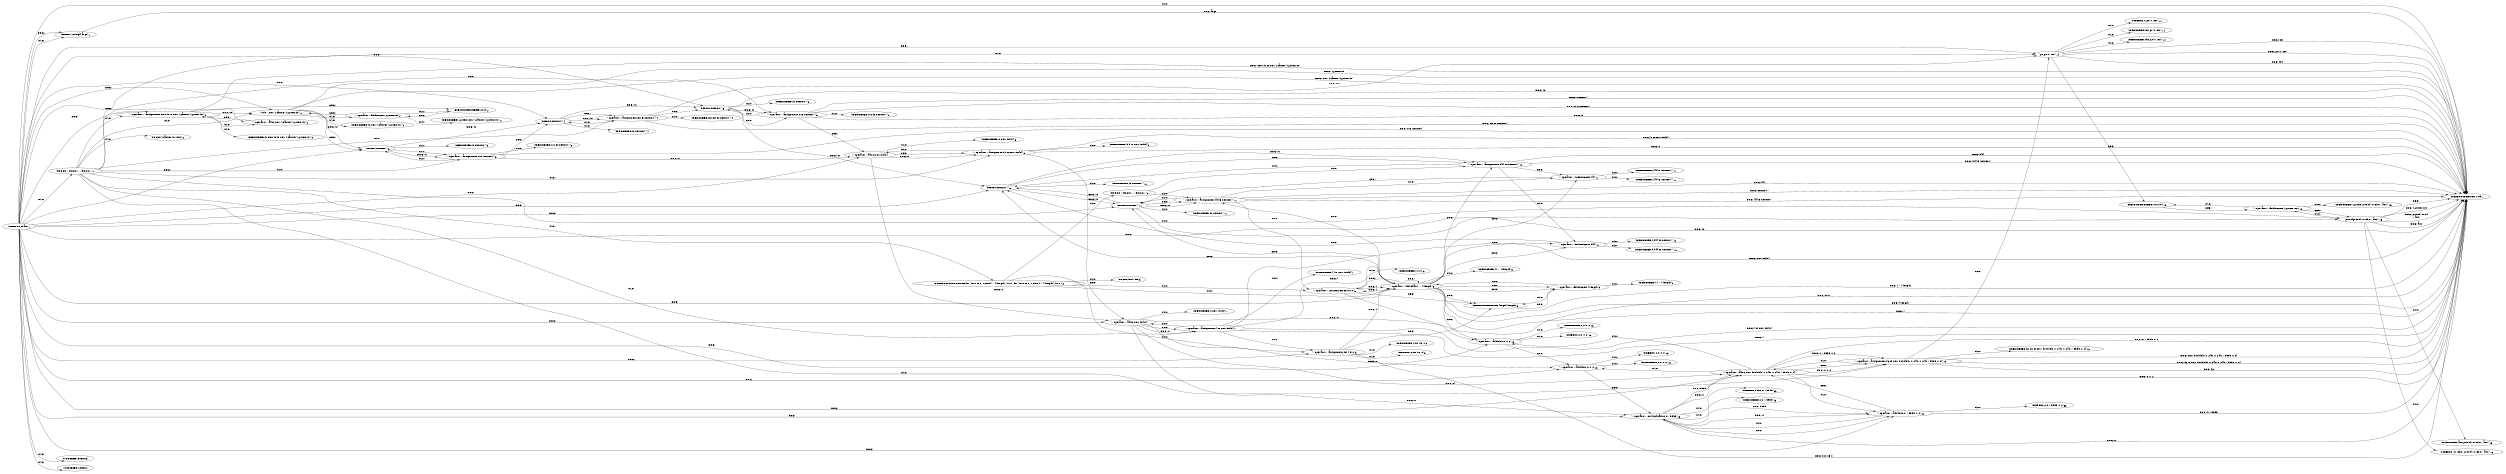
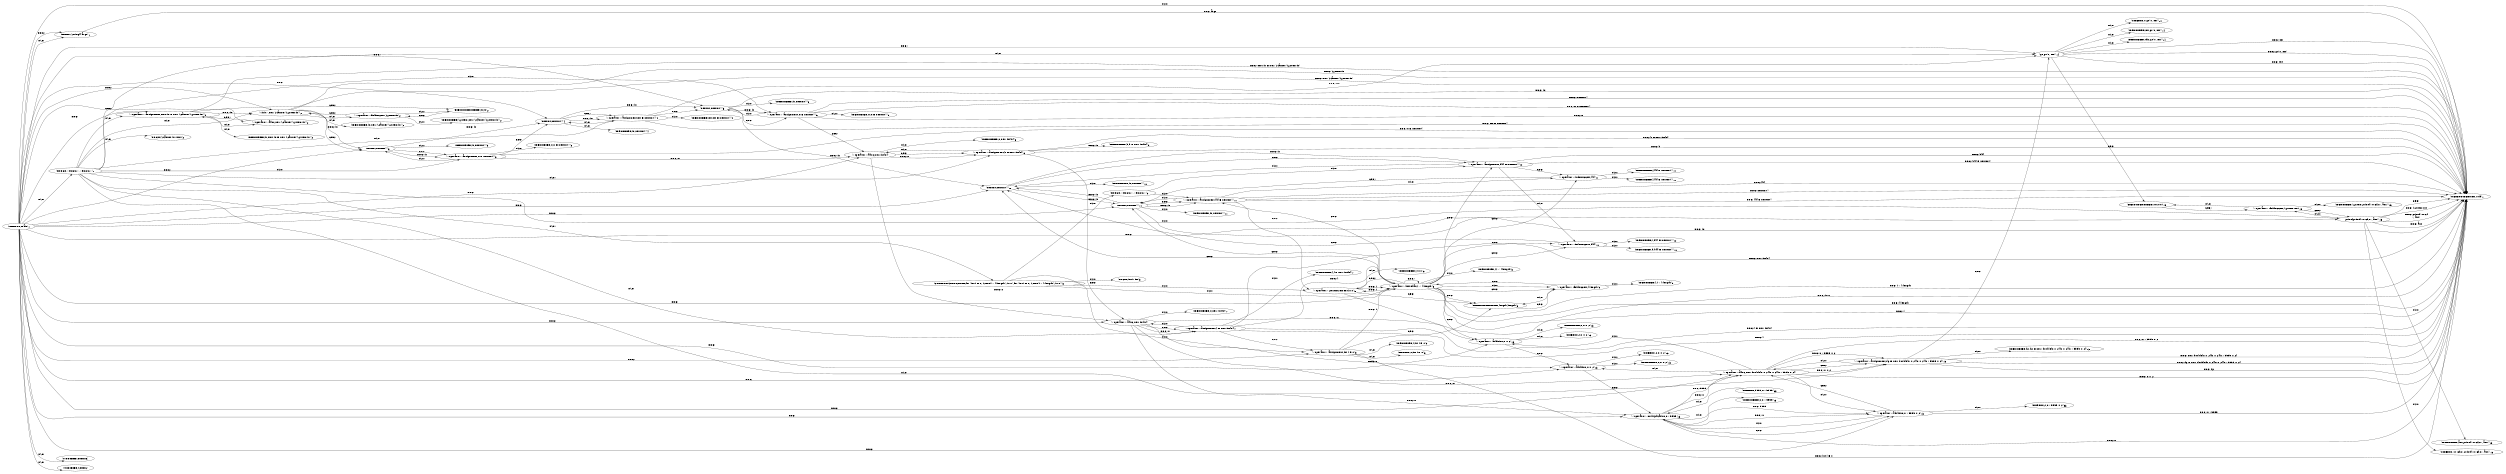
  digraph {
    fontname="DejaVu Serif"
    rankdir=LR
    node [fontname="DejaVu Serif"]
    edge [fontname="DejaVu Serif"]
    n1 [label=<(METHOD,main)<SUB>1</SUB>>]
    n2 [label=<(PARAM,String[] args)<SUB>1</SUB>>]
    n3 [label=<(BLOCK,&lt;empty&gt;,&lt;empty&gt;)<SUB>1</SUB>>]
    n4 [label=<(&lt;operator&gt;.assignment,ANY in = new Scanner(System.in))<SUB>2</SUB>>]
    n5 [label=<(&lt;operator&gt;.alloc,new Scanner(System.in))<SUB>2</SUB>>]
    n6 [label=<(&lt;init&gt;,new Scanner(System.in))<SUB>2</SUB>>]
    n7 [label=<(nextInt,nextInt())<SUB>3</SUB>>]
    n8 [label=<(nextInt,nextInt())<SUB>4</SUB>>]
    n9 [label=<(nextInt,nextInt())<SUB>5</SUB>>]
    n10 [label=<(&lt;operator&gt;.alloc,new int[n])>]
    n11 [label=<(&lt;operator&gt;.alloc,new int[n])>]
    n12 [label=<(&lt;operator&gt;.assignment,int i = 0)<SUB>9</SUB>>]
    n13 [label=<(&lt;operator&gt;.lessThan,i &lt; l.length)<SUB>9</SUB>>]
    n14 [label=<(nextInt,nextInt())<SUB>10</SUB>>]
    n15 [label=<(nextInt,nextInt())<SUB>11</SUB>>]
    n16 [label=<(&lt;operator&gt;.alloc,new double[n + 2][n + 2][n * 9999 + 2])>]
    n17 [label=<(&lt;operator&gt;.addition,n + 2)<SUB>13</SUB>>]
    n18 [label=<(&lt;operator&gt;.addition,n + 2)<SUB>13</SUB>>]
    n19 [label=<(&lt;operator&gt;.addition,n * 9999 + 2)<SUB>13</SUB>>]
    n20 [label=<(&lt;operator&gt;.multiplication,n * 9999)<SUB>13</SUB>>]
    n21 [label=<(go,go(0, KA))<SUB>14</SUB>>]
    n22 [label=<(printf,printf(&quot;%.6f\n&quot;, ans))<SUB>15</SUB>>]
    n23 [label=<(MODIFIER,PUBLIC)>]
    n24 [label=<(MODIFIER,STATIC)>]
    n25 [label=<(METHOD_RETURN,void)<SUB>1</SUB>>]
    n26 [label=<(LOCAL,Scanner in: ANY)<SUB>2</SUB>>]
    n27 [label=<(&lt;operator&gt;.assignment,n = nextInt())<SUB>3</SUB>>]
    n28 [label=<(&lt;operator&gt;.assignment,KA = nextInt())<SUB>4</SUB>>]
    n29 [label=<(&lt;operator&gt;.assignment,A = nextInt())<SUB>5</SUB>>]
    n30 [label=<(&lt;operator&gt;.assignment,b = new int[n])<SUB>6</SUB>>]
    n31 [label=<(&lt;operator&gt;.assignment,l = new int[n])<SUB>7</SUB>>]
    n32 [label=<(CONTROL_STRUCTURE,for (int i = 0; Some(i &lt; l.length); i++),for (int i = 0; Some(i &lt; l.length); i++))<SUB>9</SUB>>]
    n33 [label=<(&lt;operator&gt;.assignment,dp = new double[n + 2][n + 2][n * 9999 + 2])<SUB>13</SUB>>]
    n34 [label=<(IDENTIFIER,in,ANY in = new Scanner(System.in))<SUB>2</SUB>>]
    n35 [label=<(FIELD_IDENTIFIER,in,in)<SUB>2</SUB>>]
    n36 [label=<(IDENTIFIER,in,new Scanner(System.in))<SUB>2</SUB>>]
    n37 [label=<(&lt;operator&gt;.fieldAccess,System.in)<SUB>2</SUB>>]
    n38 [label=<(IDENTIFIER,in,nextInt())<SUB>3</SUB>>]
    n39 [label=<(IDENTIFIER,in,nextInt())<SUB>4</SUB>>]
    n40 [label=<(IDENTIFIER,in,nextInt())<SUB>5</SUB>>]
    n41 [label=<(IDENTIFIER,n,new int[n])<SUB>6</SUB>>]
    n42 [label=<(IDENTIFIER,n,new int[n])<SUB>7</SUB>>]
    n43 [label=<(IDENTIFIER,i,int i = 0)<SUB>9</SUB>>]
    n44 [label=<(LITERAL,0,int i = 0)<SUB>9</SUB>>]
    n45 [label=<(FIELD_IDENTIFIER,length,length)<SUB>9</SUB>>]
    n46 [label=<(&lt;operator&gt;.postIncrement,i++)<SUB>9</SUB>>]
    n47 [label=<(IDENTIFIER,i,i &lt; l.length)<SUB>9</SUB>>]
    n48 [label=<(&lt;operator&gt;.fieldAccess,l.length)<SUB>9</SUB>>]
    n49 [label=<(&lt;operator&gt;.assignment,b[i] = nextInt())<SUB>10</SUB>>]
    n50 [label=<(&lt;operator&gt;.indexAccess,b[i])<SUB>10</SUB>>]
    n51 [label=<(&lt;operator&gt;.assignment,l[i] = nextInt())<SUB>11</SUB>>]
    n52 [label=<(&lt;operator&gt;.indexAccess,l[i])<SUB>11</SUB>>]
    n53 [label=<(IDENTIFIER,i,i++)<SUB>9</SUB>>]
    n54 [label=<(IDENTIFIER,in,nextInt())<SUB>10</SUB>>]
    n55 [label=<(IDENTIFIER,in,nextInt())<SUB>11</SUB>>]
    n56 [label=<(IDENTIFIER,n,n + 2)<SUB>13</SUB>>]
    n57 [label=<(LITERAL,2,n + 2)<SUB>13</SUB>>]
    n58 [label=<(IDENTIFIER,n,n + 2)<SUB>13</SUB>>]
    n59 [label=<(LITERAL,2,n + 2)<SUB>13</SUB>>]
    n60 [label=<(LITERAL,2,n * 9999 + 2)<SUB>93</SUB>>]
    n61 [label=<(IDENTIFIER,n,n * 9999)<SUB>13</SUB>>]
    n62 [label=<(LITERAL,9999,n * 9999)<SUB>63</SUB>>]
    n63 [label=<(IDENTIFIER,this,go(0, KA))<SUB>14</SUB>>]
    n64 [label=<(LITERAL,0,go(0, KA))<SUB>14</SUB>>]
    n65 [label=<(IDENTIFIER,KA,go(0, KA))<SUB>14</SUB>>]
    n66 [label=<(FIELD_IDENTIFIER,out,out)<SUB>15</SUB>>]
    n67 [label=<(&lt;operator&gt;.fieldAccess,System.out)<SUB>15</SUB>>]
    n68 [label=<(LITERAL,&quot;%.6f\n&quot;,printf(&quot;%.6f\n&quot;, ans))<SUB>15</SUB>>]
    n69 [label=<(IDENTIFIER,ans,printf(&quot;%.6f\n&quot;, ans))<SUB>15</SUB>>]
    n70 [label=<(IDENTIFIER,n,n = nextInt())<SUB>3</SUB>>]
    n71 [label=<(IDENTIFIER,KA,KA = nextInt())<SUB>4</SUB>>]
    n72 [label=<(IDENTIFIER,A,A = nextInt())<SUB>5</SUB>>]
    n73 [label=<(IDENTIFIER,b,b = new int[n])<SUB>6</SUB>>]
    n74 [label=<(IDENTIFIER,l,l = new int[n])<SUB>7</SUB>>]
    n75 [label=<(LOCAL,int i: int)<SUB>9</SUB>>]
    n76 [label=<(BLOCK,&lt;empty&gt;,&lt;empty&gt;)<SUB>9</SUB>>]
    n77 [label=<(IDENTIFIER,dp,dp = new double[n + 2][n + 2][n * 9999 + 2])<SUB>13</SUB>>]
    n78 [label=<(IDENTIFIER,System,new Scanner(System.in))<SUB>2</SUB>>]
    n79 [label=<(IDENTIFIER,l,i &lt; l.length)<SUB>9</SUB>>]
    n80 [label=<(IDENTIFIER,b,b[i] = nextInt())<SUB>10</SUB>>]
    n81 [label=<(IDENTIFIER,i,b[i] = nextInt())<SUB>10</SUB>>]
    n82 [label=<(IDENTIFIER,l,l[i] = nextInt())<SUB>11</SUB>>]
    n83 [label=<(IDENTIFIER,i,l[i] = nextInt())<SUB>11</SUB>>]
    n84 [label=<(IDENTIFIER,System,printf(&quot;%.6f\n&quot;, ans))<SUB>15</SUB>>]
    n1 -> n2 [label="AST: "]
    n1 -> n2 [label="DDG: "]
    n1 -> n3 [label="AST: "]
    n1 -> n4 [label="DDG: "]
    n1 -> n5 [label="CFG: "]
    n1 -> n6 [label="DDG: "]
    n1 -> n7 [label="DDG: "]
    n1 -> n8 [label="DDG: "]
    n1 -> n9 [label="DDG: "]
    n1 -> n10 [label="DDG: "]
    n1 -> n11 [label="DDG: "]
    n1 -> n12 [label="DDG: "]
    n1 -> n13 [label="DDG: "]
    n1 -> n14 [label="DDG: "]
    n1 -> n15 [label="DDG: "]
    n1 -> n16 [label="DDG: "]
    n1 -> n17 [label="DDG: "]
    n1 -> n18 [label="DDG: "]
    n1 -> n19 [label="DDG: "]
    n1 -> n20 [label="DDG: "]
    n1 -> n21 [label="DDG: "]
    n1 -> n22 [label="DDG: "]
    n1 -> n23 [label="AST: "]
    n1 -> n24 [label="AST: "]
    n1 -> n25 [label="AST: "]
    n2 -> n25 [label="DDG: args"]
    n3 -> n4 [label="AST: "]
    n3 -> n6 [label="AST: "]
    n3 -> n21 [label="AST: "]
    n3 -> n22 [label="AST: "]
    n3 -> n26 [label="AST: "]
    n3 -> n27 [label="AST: "]
    n3 -> n28 [label="AST: "]
    n3 -> n29 [label="AST: "]
    n3 -> n30 [label="AST: "]
    n3 -> n31 [label="AST: "]
    n3 -> n32 [label="AST: "]
    n3 -> n33 [label="AST: "]
    n4 -> n5 [label="AST: "]
    n4 -> n6 [label="DDG: in"]
    n4 -> n25 [label="DDG: ANY in = new Scanner(System.in)"]
    n4 -> n34 [label="AST: "]
    n4 -> n35 [label="CFG: "]
    n5 -> n4 [label="CFG: "]
    n6 -> n7 [label="CFG: "]
    n6 -> n7 [label="DDG: in"]
    n6 -> n25 [label="DDG: System.in"]
    n6 -> n25 [label="DDG: new Scanner(System.in)"]
    n6 -> n36 [label="AST: "]
    n6 -> n37 [label="AST: "]
    n7 -> n8 [label="DDG: in"]
    n7 -> n27 [label="CFG: "]
    n7 -> n27 [label="DDG: in"]
    n7 -> n38 [label="AST: "]
    n8 -> n9 [label="DDG: in"]
    n8 -> n28 [label="CFG: "]
    n8 -> n28 [label="DDG: in"]
    n8 -> n39 [label="AST: "]
    n9 -> n14 [label="DDG: in"]
    n9 -> n25 [label="DDG: in"]
    n9 -> n29 [label="CFG: "]
    n9 -> n29 [label="DDG: in"]
    n9 -> n40 [label="AST: "]
    n10 -> n11 [label="DDG: n"]
    n10 -> n30 [label="CFG: "]
    n10 -> n30 [label="DDG: n"]
    n10 -> n41 [label="AST: "]
    n11 -> n16 [label="DDG: n"]
    n11 -> n17 [label="DDG: n"]
    n11 -> n18 [label="DDG: n"]
    n11 -> n20 [label="DDG: n"]
    n11 -> n31 [label="CFG: "]
    n11 -> n31 [label="DDG: n"]
    n11 -> n42 [label="AST: "]
    n12 -> n13 [label="DDG: i"]
    n12 -> n25 [label="DDG: int i = 0"]
    n12 -> n43 [label="AST: "]
    n12 -> n44 [label="AST: "]
    n12 -> n45 [label="CFG: "]
    n13 -> n13 [label="CDG: "]
    n13 -> n14 [label="CDG: "]
    n13 -> n15 [label="CDG: "]
    n13 -> n17 [label="CFG: "]
    n13 -> n25 [label="DDG: i"]
    n13 -> n25 [label="DDG: l.length"]
    n13 -> n25 [label="DDG: i &lt; l.length"]
    n13 -> n45 [label="CDG: "]
    n13 -> n46 [label="DDG: i"]
    n13 -> n46 [label="CDG: "]
    n13 -> n47 [label="AST: "]
    n13 -> n48 [label="AST: "]
    n13 -> n48 [label="CDG: "]
    n13 -> n49 [label="CDG: "]
    n13 -> n50 [label="CFG: "]
    n13 -> n50 [label="CDG: "]
    n13 -> n51 [label="CDG: "]
    n13 -> n52 [label="CDG: "]
    n14 -> n15 [label="DDG: in"]
    n14 -> n49 [label="CFG: "]
    n14 -> n49 [label="DDG: in"]
    n14 -> n54 [label="AST: "]
    n15 -> n14 [label="DDG: in"]
    n15 -> n25 [label="DDG: in"]
    n15 -> n51 [label="CFG: "]
    n15 -> n51 [label="DDG: in"]
    n15 -> n55 [label="AST: "]
    n16 -> n17 [label="AST: "]
    n16 -> n18 [label="AST: "]
    n16 -> n19 [label="AST: "]
    n16 -> n25 [label="DDG: n + 2"]
    n16 -> n25 [label="DDG: n * 9999 + 2"]
    n16 -> n33 [label="CFG: "]
    n16 -> n33 [label="DDG: n + 2"]
    n16 -> n33 [label="DDG: n * 9999 + 2"]
    n17 -> n18 [label="CFG: "]
    n17 -> n56 [label="AST: "]
    n17 -> n57 [label="AST: "]
    n18 -> n20 [label="CFG: "]
    n18 -> n58 [label="AST: "]
    n18 -> n59 [label="AST: "]
    n19 -> n16 [label="CFG: "]
    n19 -> n20 [label="AST: "]
    n19 -> n25 [label="DDG: n * 9999"]
    n19 -> n60 [label="AST: "]
    n20 -> n16 [label="DDG: n"]
    n20 -> n16 [label="DDG: 9999"]
    n20 -> n19 [label="CFG: "]
    n20 -> n19 [label="DDG: n"]
    n20 -> n19 [label="DDG: 9999"]
    n20 -> n25 [label="DDG: n"]
    n20 -> n61 [label="AST: "]
-   n20 -> n62 [label="AST: "]
+   n62 -> n20 [label="AST: "]
    n21 -> n25 [label="DDG: KA"]
    n21 -> n25 [label="DDG: go(0, KA)"]
    n21 -> n25 [label="DDG: this"]
    n21 -> n63 [label="AST: "]
    n21 -> n64 [label="AST: "]
    n21 -> n65 [label="AST: "]
    n21 -> n66 [label="CFG: "]
    n22 -> n25 [label="CFG: "]
    n22 -> n25 [label="DDG: System.out"]
    n22 -> n25 [label="DDG: printf(&quot;%.6f\n&quot;, ans)"]
    n22 -> n25 [label="DDG: ans"]
    n22 -> n67 [label="AST: "]
    n22 -> n68 [label="AST: "]
    n22 -> n69 [label="AST: "]
    n27 -> n7 [label="AST: "]
    n27 -> n8 [label="CFG: "]
    n27 -> n10 [label="DDG: n"]
    n27 -> n25 [label="DDG: n = nextInt()"]
    n27 -> n70 [label="AST: "]
    n28 -> n8 [label="AST: "]
    n28 -> n9 [label="CFG: "]
    n28 -> n21 [label="DDG: KA"]
    n28 -> n25 [label="DDG: KA = nextInt()"]
    n28 -> n71 [label="AST: "]
    n29 -> n9 [label="AST: "]
    n29 -> n10 [label="CFG: "]
    n29 -> n25 [label="DDG: nextInt()"]
    n29 -> n25 [label="DDG: A = nextInt()"]
    n29 -> n25 [label="DDG: A"]
    n29 -> n72 [label="AST: "]
    n30 -> n10 [label="AST: "]
    n30 -> n11 [label="CFG: "]
    n30 -> n25 [label="DDG: b"]
    n30 -> n25 [label="DDG: b = new int[n]"]
-   n30 -> n73 [label="AST: "]
+   n30 -> n73 [label="DDG: in"]
    n31 -> n11 [label="AST: "]
    n31 -> n12 [label="CFG: "]
    n31 -> n13 [label="DDG: l"]
    n31 -> n25 [label="DDG: l"]
    n31 -> n25 [label="DDG: new int[n]"]
    n31 -> n25 [label="DDG: l = new int[n]"]
    n31 -> n74 [label="AST: "]
    n32 -> n12 [label="AST: "]
    n32 -> n13 [label="AST: "]
    n32 -> n46 [label="AST: "]
    n32 -> n75 [label="AST: "]
    n32 -> n76 [label="AST: "]
    n33 -> n16 [label="AST: "]
    n33 -> n21 [label="CFG: "]
    n33 -> n25 [label="DDG: new double[n + 2][n + 2][n * 9999 + 2]"]
    n33 -> n25 [label="DDG: dp = new double[n + 2][n + 2][n * 9999 + 2]"]
    n33 -> n25 [label="DDG: dp"]
    n33 -> n77 [label="AST: "]
    n35 -> n37 [label="CFG: "]
    n37 -> n6 [label="CFG: "]
    n37 -> n35 [label="AST: "]
    n37 -> n78 [label="AST: "]
    n45 -> n48 [label="CFG: "]
    n46 -> n13 [label="DDG: i"]
    n46 -> n25 [label="DDG: i++"]
    n46 -> n45 [label="CFG: "]
    n46 -> n53 [label="AST: "]
    n48 -> n13 [label="CFG: "]
    n48 -> n45 [label="AST: "]
    n48 -> n79 [label="AST: "]
    n49 -> n14 [label="AST: "]
    n49 -> n25 [label="DDG: b[i]"]
    n49 -> n25 [label="DDG: b[i] = nextInt()"]
    n49 -> n50 [label="AST: "]
    n49 -> n52 [label="CFG: "]
    n50 -> n14 [label="CFG: "]
    n50 -> n80 [label="AST: "]
    n50 -> n81 [label="AST: "]
    n51 -> n15 [label="AST: "]
    n51 -> n25 [label="DDG: l[i]"]
    n51 -> n25 [label="DDG: nextInt()"]
    n51 -> n25 [label="DDG: l[i] = nextInt()"]
    n51 -> n46 [label="CFG: "]
    n51 -> n52 [label="AST: "]
    n52 -> n15 [label="CFG: "]
    n52 -> n82 [label="AST: "]
    n52 -> n83 [label="AST: "]
    n66 -> n67 [label="CFG: "]
    n67 -> n22 [label="CFG: "]
    n67 -> n66 [label="AST: "]
    n67 -> n84 [label="AST: "]
    n76 -> n49 [label="AST: "]
    n76 -> n51 [label="AST: "]
  }
